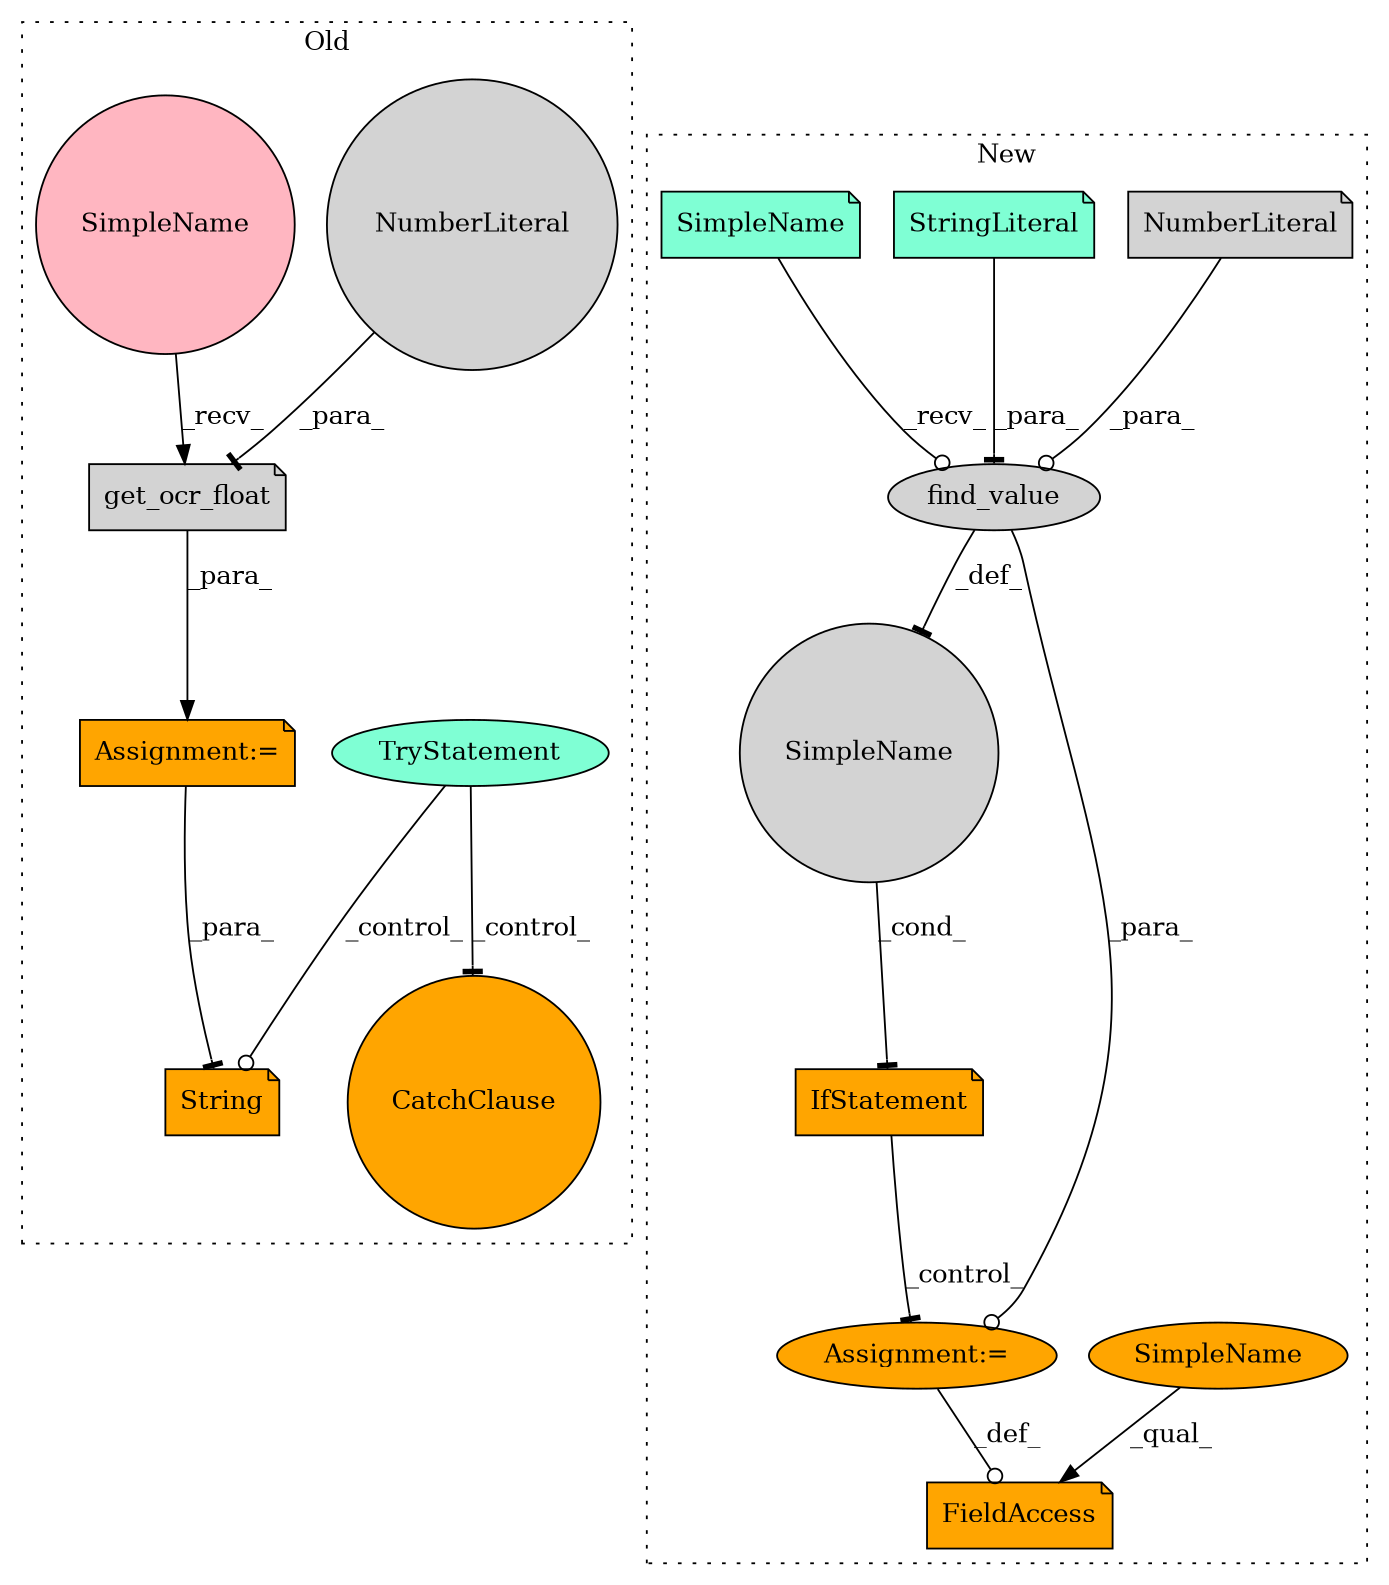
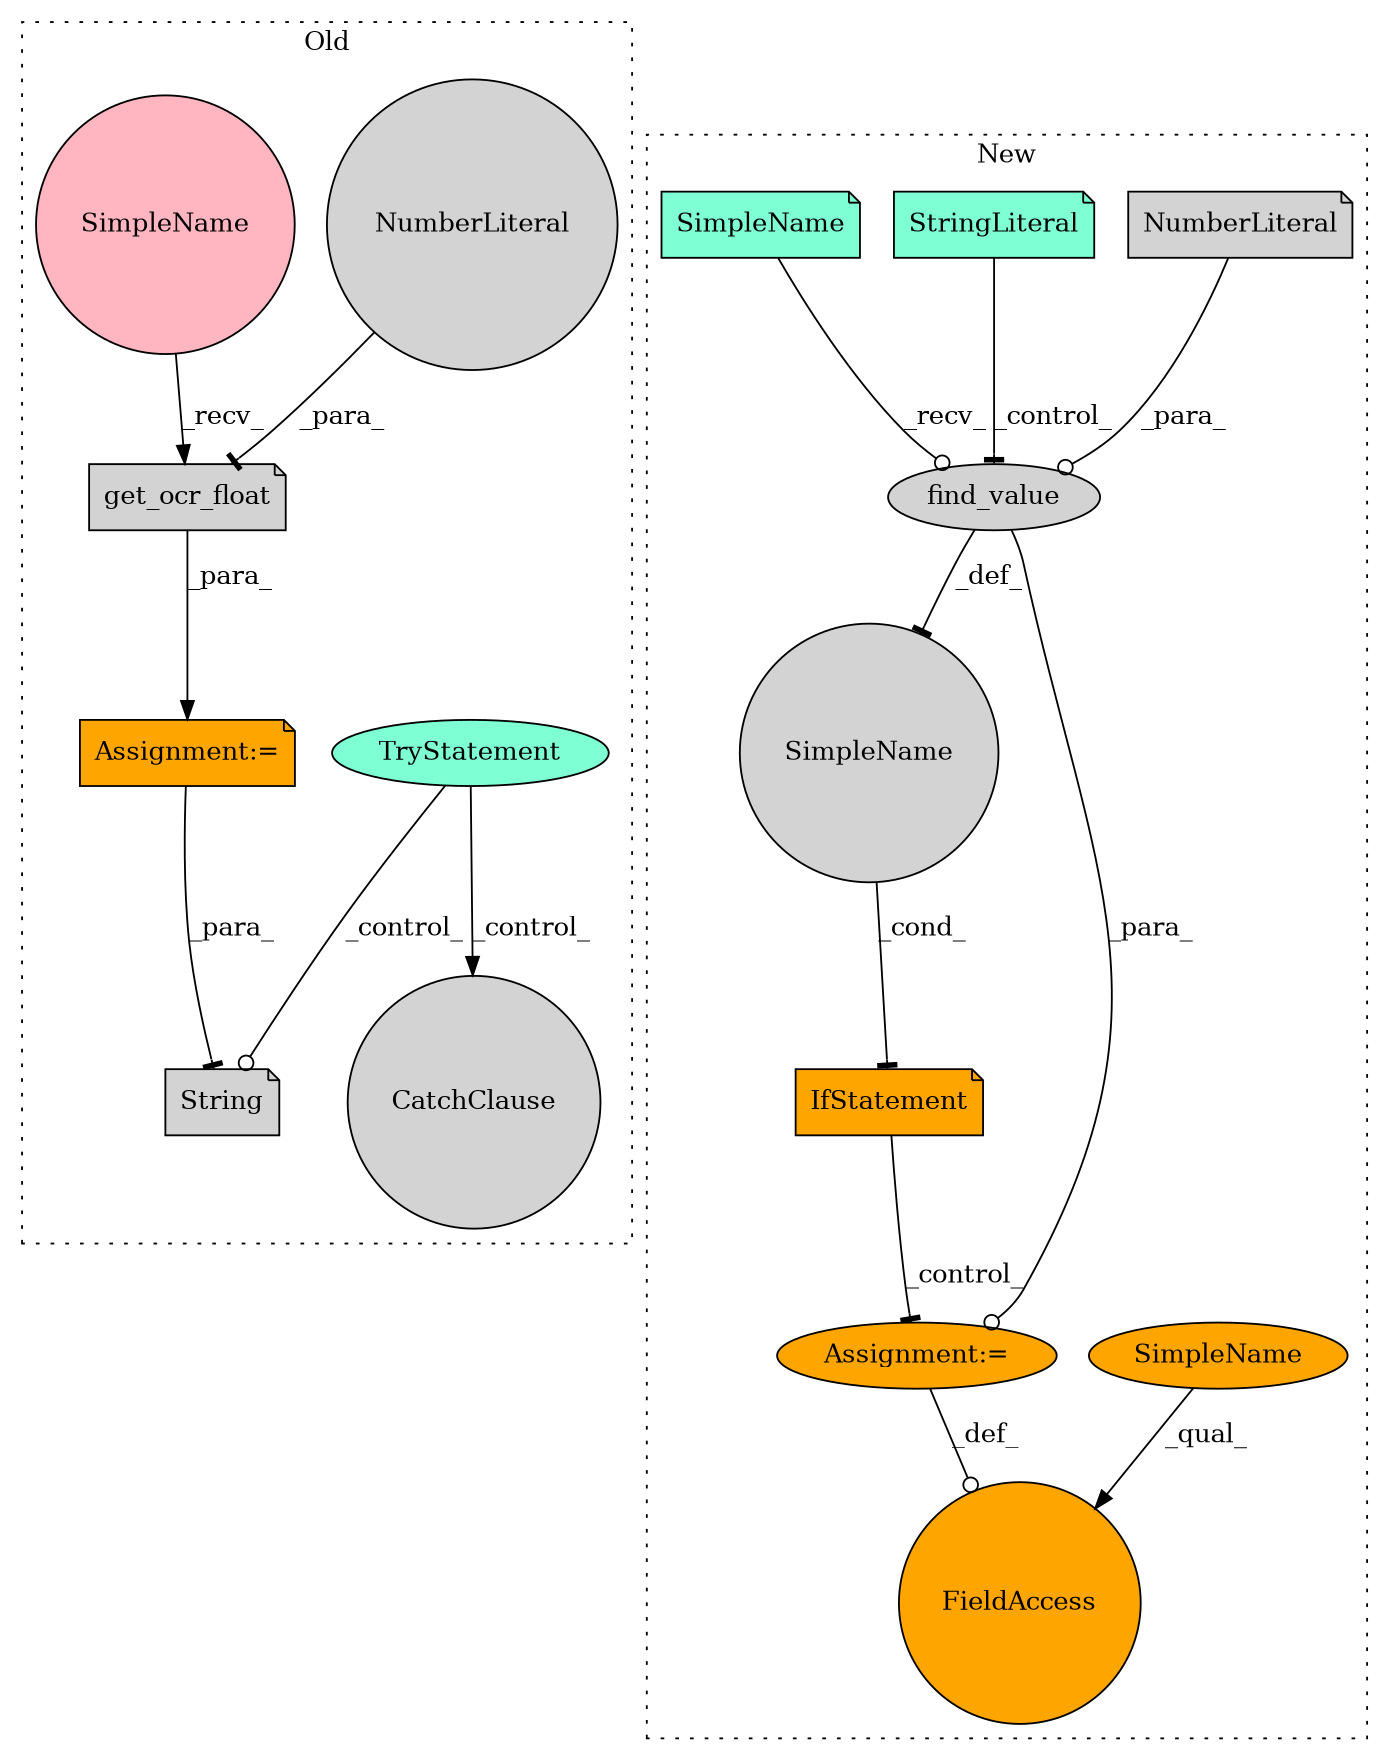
  digraph {
    node [a=42 fillcolor=lightgrey l=4 s=26553 shape=note style=filled]
    edge [arrowhead=tee]
    n1 [a=32 l="14,1" label=get_ocr_float s="27486,27527"]
-   n2 [a=32 fillcolor=orange l="7,1" label=String s="27552,27564"]
+   n2 [a=32 l="7,1" label=String s="27552,27564"]
    n3 [a=34 l=1 label=NumberLiteral s=27526 shape=circle]
    n4 [a=54 fillcolor=aquamarine label=TryStatement s=27534 shape=ellipse]
-   n5 [a=12 fillcolor=orange l="11,2" label=CatchClause s="27664,27698" shape=circle]
+   n5 [a=12 l="11,2" label=CatchClause s="27664,27698" shape=circle]
    n6 [a=7 fillcolor=orange l=1 label="Assignment:=" s=27480]
    n7 [fillcolor=lightpink label=SimpleName s=27481 shape=circle]
    n8 [a=25 fillcolor=orange l="4,2" label=IfStatement s="26515,26543"]
    n9 [label=SimpleName shape=circle l="" s=""]
    n10 [a=7 fillcolor=orange l=1 label="Assignment:=" s=26571 shape=ellipse]
-   n11 [a=22 fillcolor=orange l=18 label=FieldAccess]
+   n11 [a=22 fillcolor=orange l=18 label=FieldAccess shape=circle]
    n12 [a=32 l="11,1" label=find_value s="26455,26508" shape=ellipse]
    n13 [a=34 label=NumberLiteral s=26504]
    n14 [a=45 fillcolor=aquamarine l=17 label=StringLiteral s=26466]
    n15 [fillcolor=orange label=SimpleName shape=ellipse]
    n16 [fillcolor=aquamarine label=SimpleName s=26450]
    subgraph cluster_1 {
      label=Old
      style=dotted
      n1
      n2
      n3
      n4
      n5
      n6
      n7
    }
    subgraph cluster_2 {
      label=New
      style=dotted
      n8
      n9
      n10
      n11
      n12
      n13
      n14
      n15
      n16
    }
    n1 -> n6 [arrowhead=normal label=_para_]
    n3 -> n1 [label=_para_]
    n4 -> n2 [arrowhead=odot label=_control_]
-   n4 -> n5 [label=_control_]
+   n4 -> n5 [arrowhead=normal label=_control_]
    n6 -> n2 [label=_para_]
    n7 -> n1 [arrowhead=normal label=_recv_]
    n8 -> n10 [label=_control_]
    n9 -> n8 [label=_cond_]
    n10 -> n11 [arrowhead=odot label=_def_]
    n12 -> n9 [label=_def_]
    n12 -> n10 [arrowhead=odot label=_para_]
    n13 -> n12 [arrowhead=odot label=_para_]
-   n14 -> n12 [label=_para_]
+   n14 -> n12 [label=_control_]
    n15 -> n11 [arrowhead=normal label=_qual_]
    n16 -> n12 [arrowhead=odot label=_recv_]
  }
